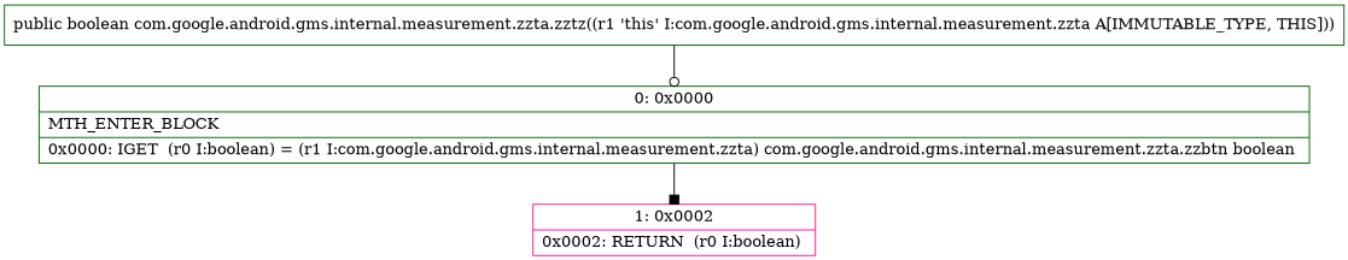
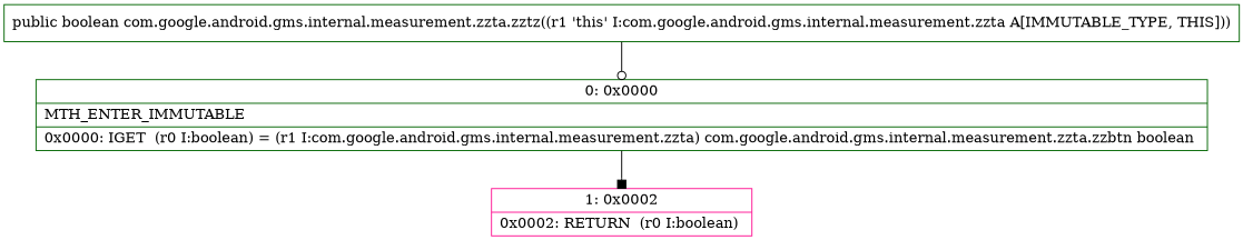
  digraph {
    node [shape=record color=darkgreen]
-   n1 [label="{0\:\ 0x0000|MTH_ENTER_BLOCK\l|0x0000: IGET  (r0 I:boolean) = (r1 I:com.google.android.gms.internal.measurement.zzta) com.google.android.gms.internal.measurement.zzta.zzbtn boolean \l}"]
+   n1 [label="{0\:\ 0x0000|MTH_ENTER_IMMUTABLE\l|0x0000: IGET  (r0 I:boolean) = (r1 I:com.google.android.gms.internal.measurement.zzta) com.google.android.gms.internal.measurement.zzta.zzbtn boolean \l}"]
    n2 [label="{1\:\ 0x0002|0x0002: RETURN  (r0 I:boolean) \l}" color=deeppink]
    n3 [label="{public boolean com.google.android.gms.internal.measurement.zzta.zztz((r1 'this' I:com.google.android.gms.internal.measurement.zzta A[IMMUTABLE_TYPE, THIS])) }"]
    n1 -> n2 [arrowhead=box]
    n3 -> n1 [arrowhead=odot]
  }
